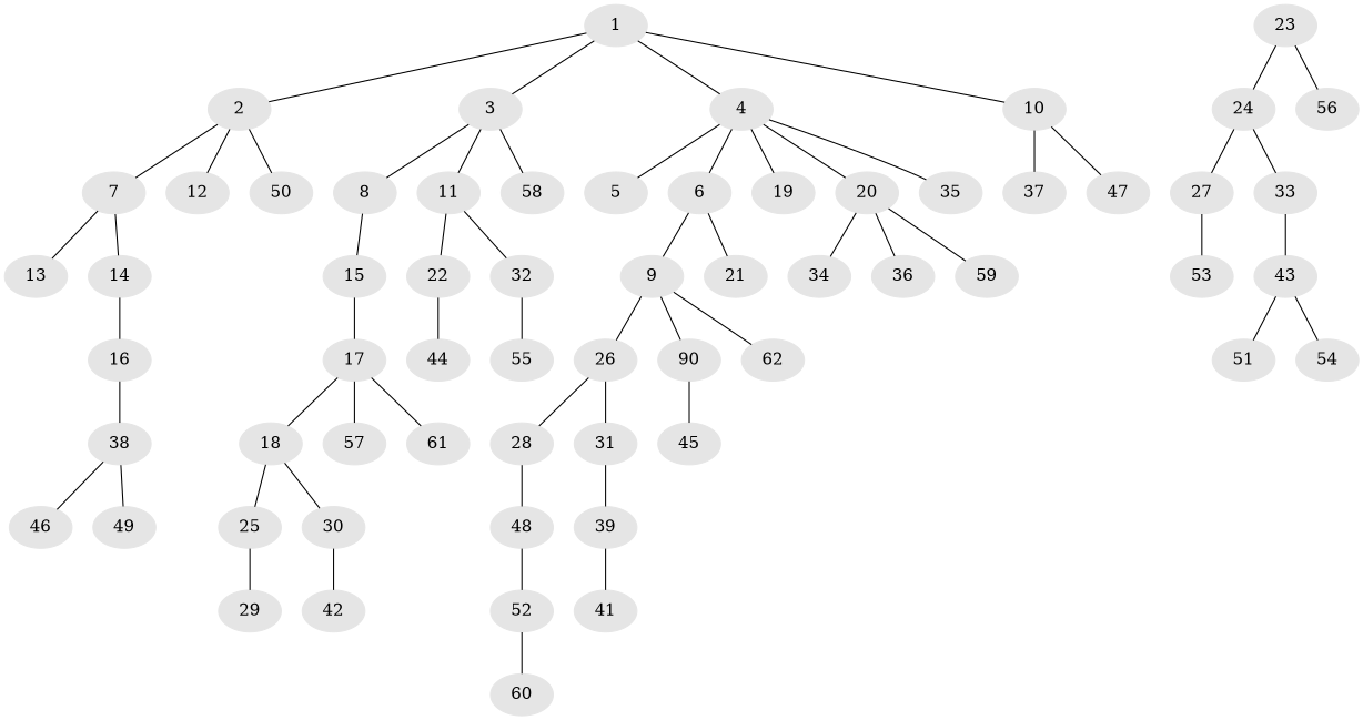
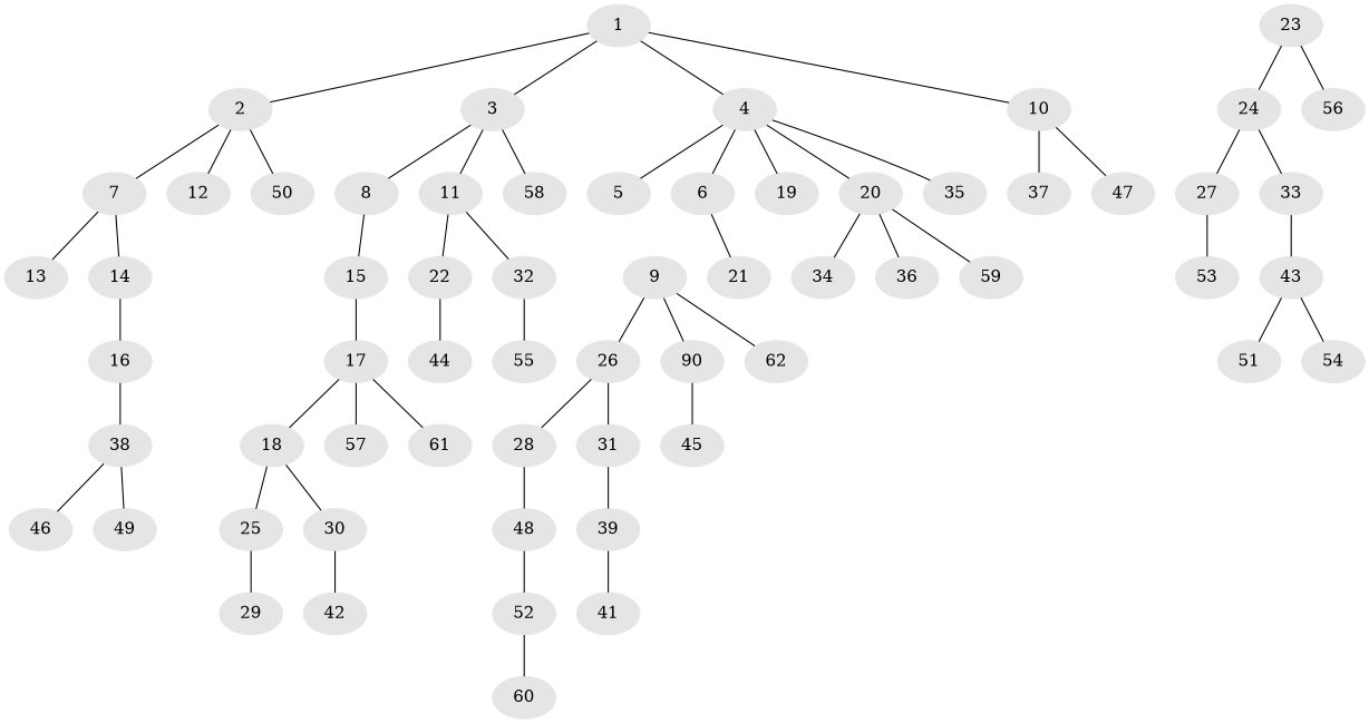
  graph {
    node [color=gray90 style=filled]
    1
    2
    3
    4
    10
    7
    12
    50
    8
    11
    58
    5
    6
    19
    20
    35
    37
    47
    13
    14
    15
    22
    32
    9
    21
    34
    36
    59
    26
    n30 [label=90]
    62
    23
    24
    56
    16
    17
    28
    31
    45
    44
    55
    38
    18
    57
    61
    46
    49
    25
    30
    29
    42
    27
    33
    53
    43
    48
    39
    52
    41
    51
    54
    60
    1 -- 2
    1 -- 3
    1 -- 4
    1 -- 10
    2 -- 7
    2 -- 12
    2 -- 50
    3 -- 8
    3 -- 11
    3 -- 58
    4 -- 5
    4 -- 6
    4 -- 19
    4 -- 20
    4 -- 35
    10 -- 37
    10 -- 47
    7 -- 13
    7 -- 14
    8 -- 15
    11 -- 22
    11 -- 32
-   6 -- 9
    6 -- 21
    20 -- 34
    20 -- 36
    20 -- 59
    14 -- 16
    15 -- 17
    22 -- 44
    32 -- 55
    9 -- 26
    9 -- n30
    9 -- 62
    26 -- 28
    26 -- 31
    n30 -- 45
    23 -- 24
    23 -- 56
    24 -- 27
    24 -- 33
    16 -- 38
    17 -- 18
    17 -- 57
    17 -- 61
    28 -- 48
    31 -- 39
    38 -- 46
    38 -- 49
    18 -- 25
    18 -- 30
    25 -- 29
    30 -- 42
    27 -- 53
    33 -- 43
    43 -- 51
    43 -- 54
    48 -- 52
    39 -- 41
    52 -- 60
  }
